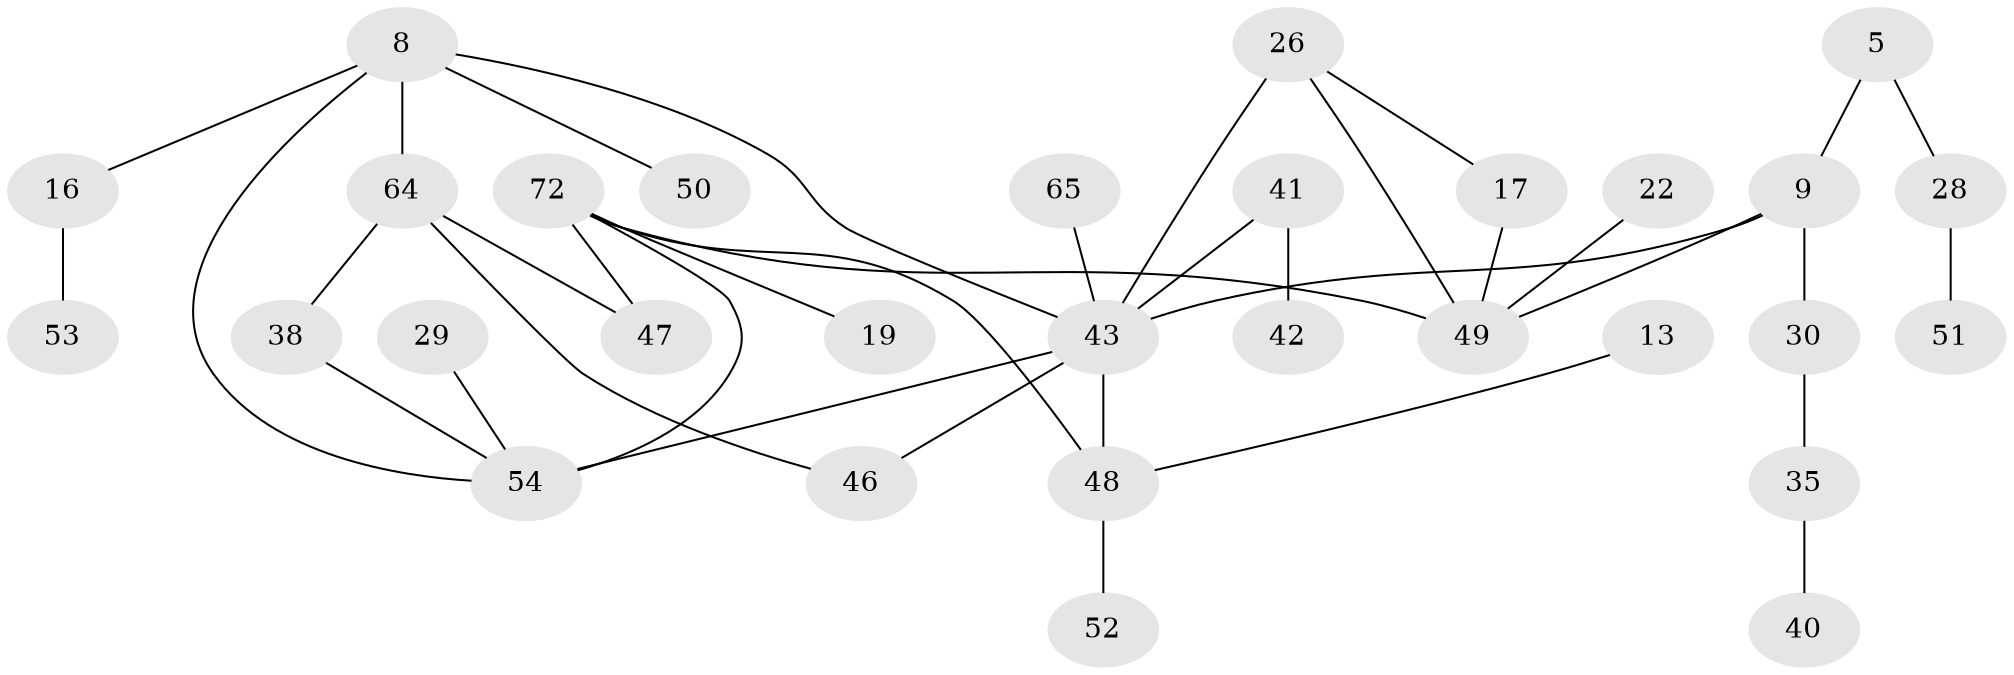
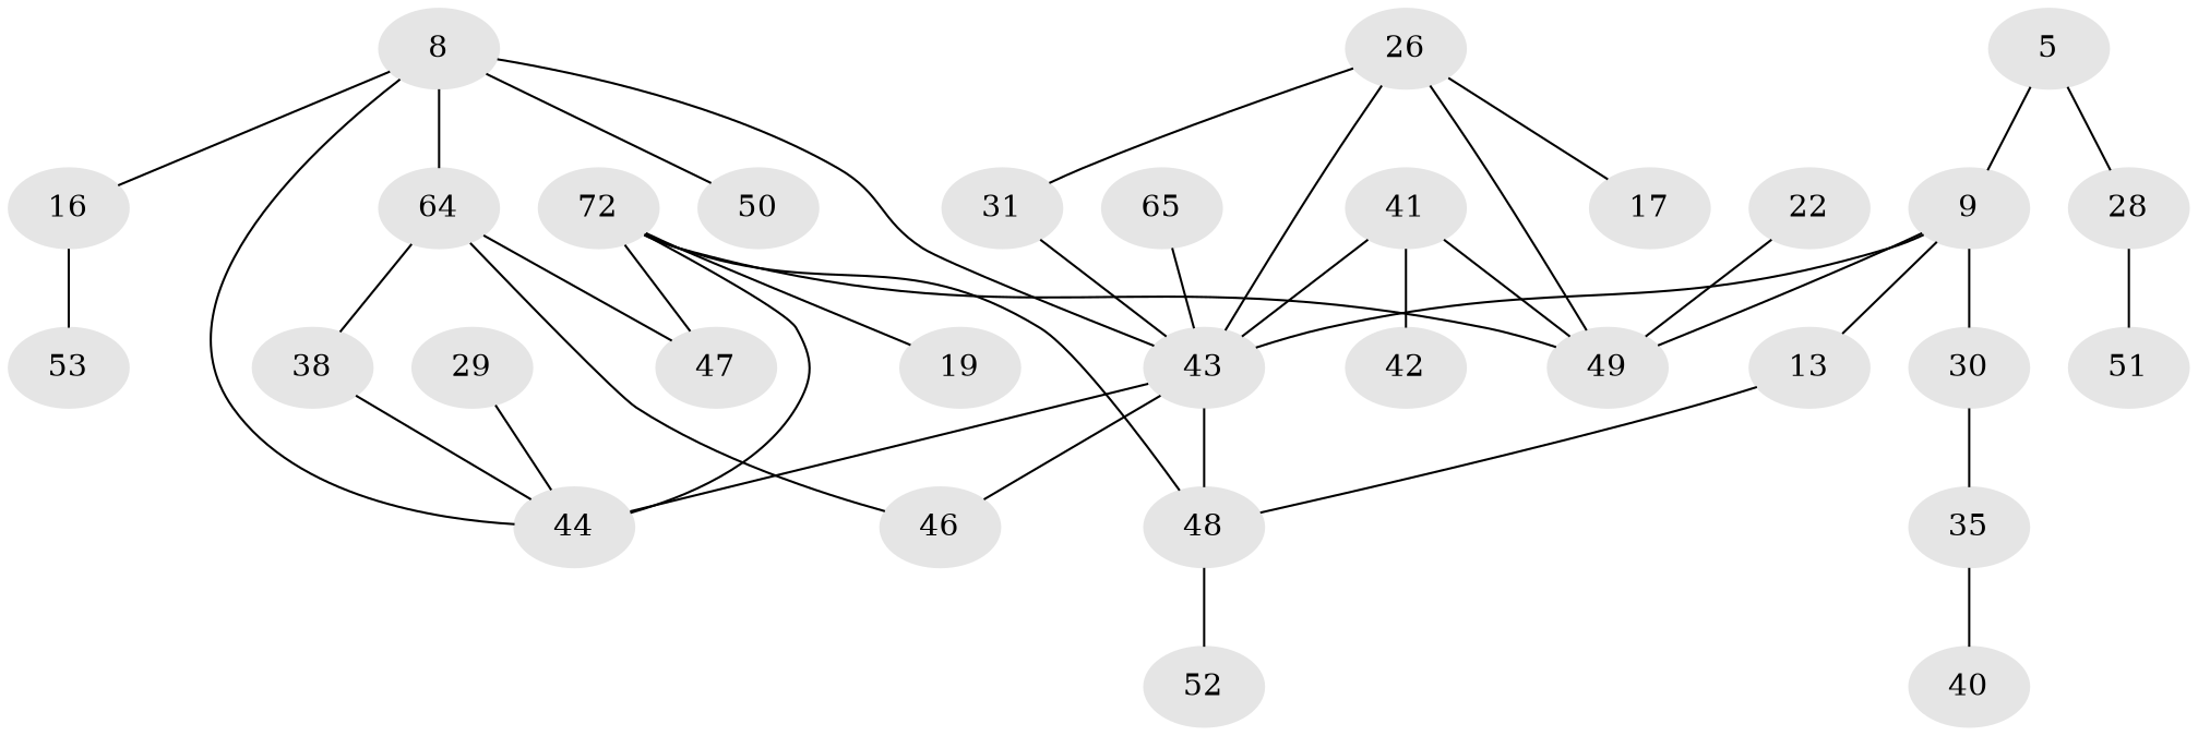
  graph {
    node [color=gray90 style=filled]
    9 [super="+3"]
    43 [super="+37+33"]
    13 [super="+7"]
    30
    49 [super="+11+17"]
    5
    28
    51
    8
    16
    n11 [label=64]
-   44 [super="+10+4" label=54]
+   44 [super="+10+4"]
    50
    53
    47 [super="+21"]
    38
    46
    48 [super="+36+45+32"]
    35
    n20 [label=72]
    19
    52
    26 [super="+24"]
    n24 [label=17]
+   31
    22
    n27 [label=65]
    29
    40
    41 [super="+39"]
    42
    9 -- 43 [weight=3]
+   9 -- 13 [weight=2]
    9 -- 30
    9 -- 49
    43 -- 44 [weight=3]
    43 -- 46
    43 -- 48 [weight=4]
    13 -- 48
    30 -- 35
    5 -- 9
    5 -- 28
    28 -- 51
    8 -- 43 [weight=2]
    8 -- 16
    8 -- n11
    8 -- 44 [weight=2]
    8 -- 50
    16 -- 53
    n11 -- 47
    n11 -- 38
    n11 -- 46
    38 -- 44
    48 -- 52 [weight=2]
    35 -- 40
    n20 -- 49
    n20 -- 44
    n20 -- 47 [weight=2]
    n20 -- 48
    n20 -- 19
    26 -- 43
    26 -- 49
    26 -- n24
+   26 -- 31
+   31 -- 43
    22 -- 49
    n27 -- 43
    29 -- 44
    41 -- 43 [weight=2]
-   n24 -- 49
+   41 -- 49
    41 -- 42
  }
